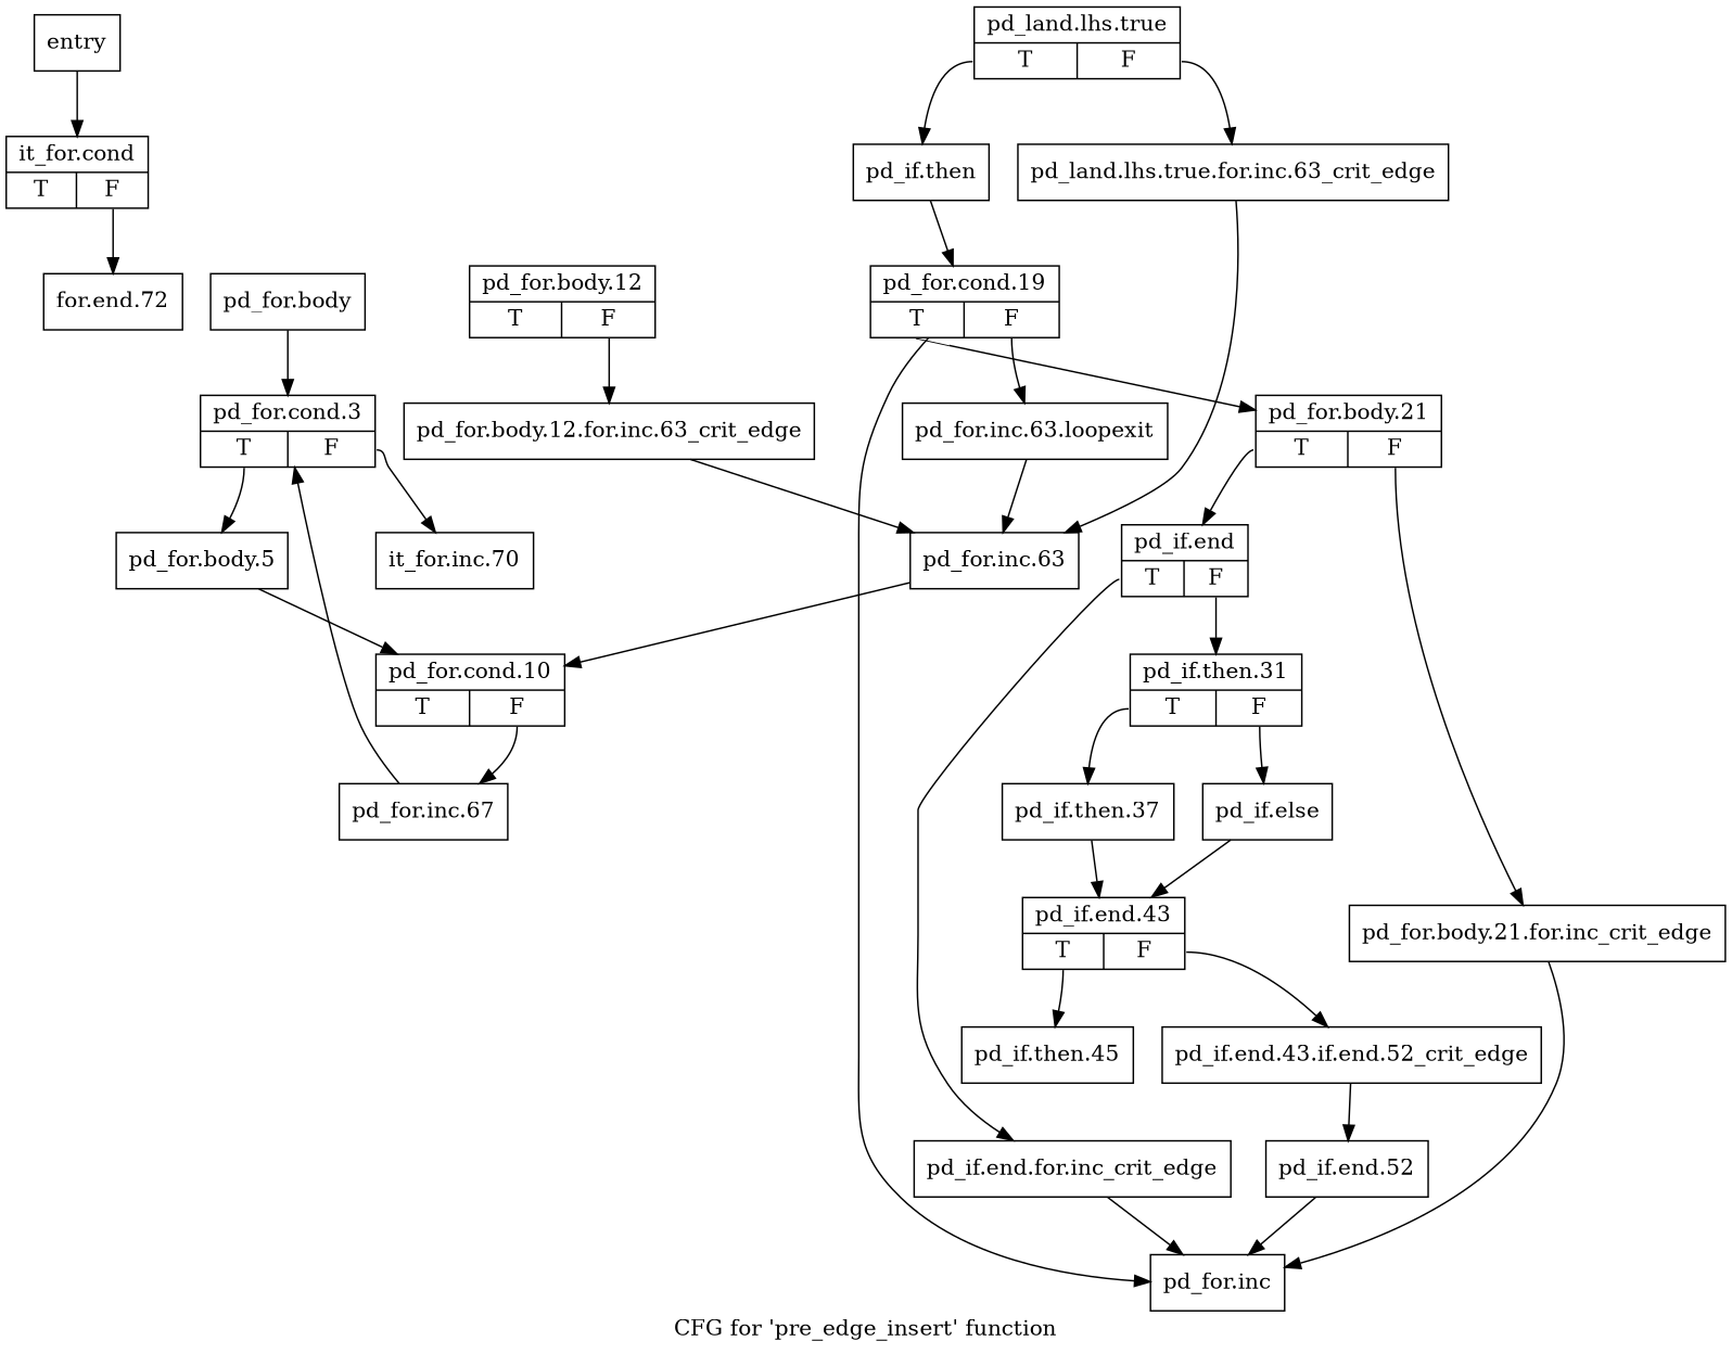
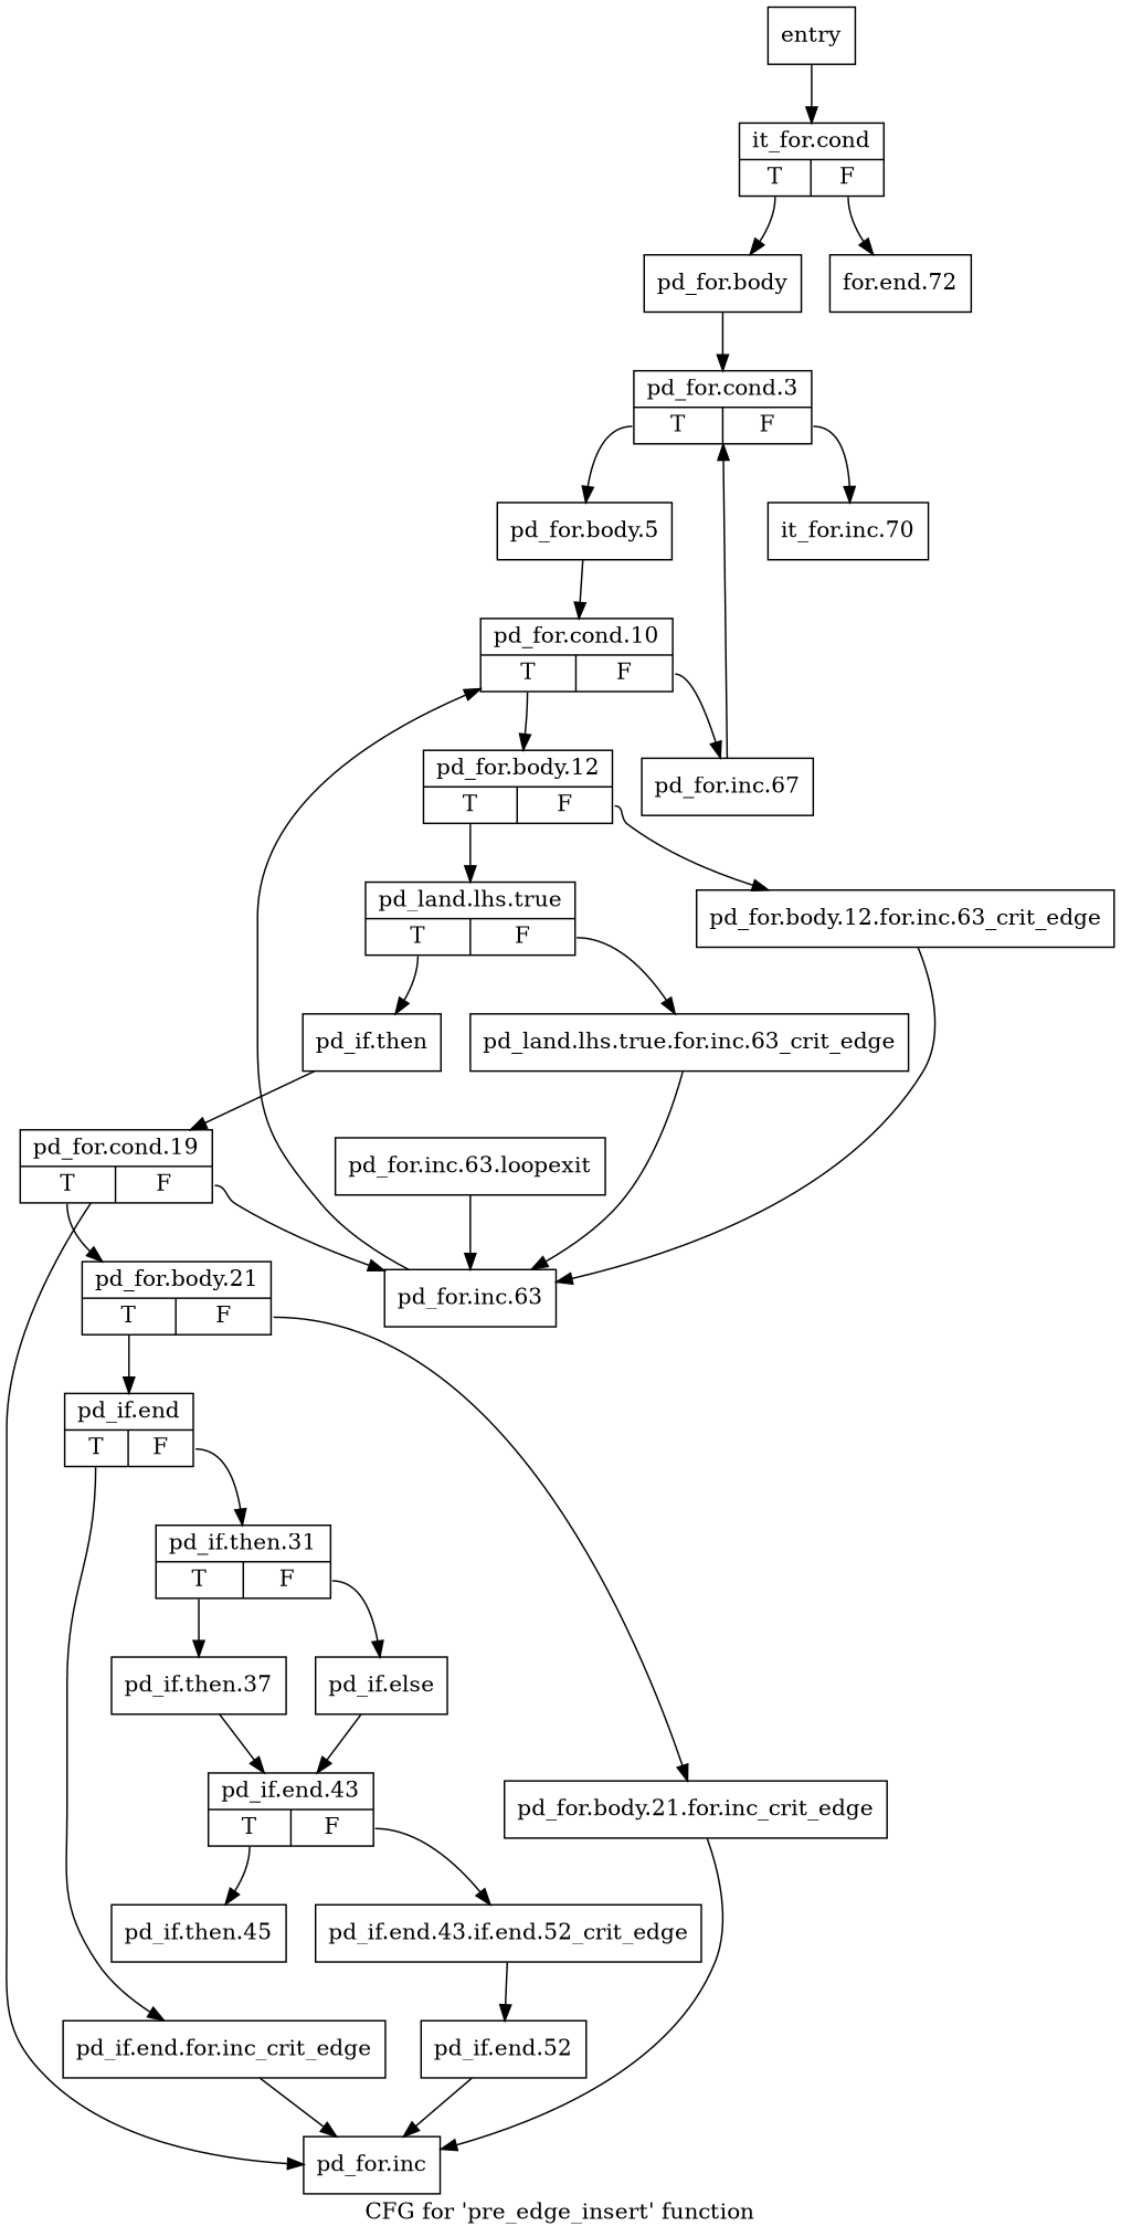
  digraph {
    label="CFG for 'pre_edge_insert' function"
    node [shape=record]
    n1 [label="{entry}"]
    n2 [label="{it_for.cond|{<s0>T|<s1>F}}"]
    n3 [label="{pd_for.body}"]
    n4 [label="{for.end.72}"]
    n5 [label="{pd_for.cond.3|{<s0>T|<s1>F}}"]
    n6 [label="{pd_for.body.5}"]
    n7 [label="{it_for.inc.70}"]
    n8 [label="{pd_for.cond.10|{<s0>T|<s1>F}}"]
    n9 [label="{pd_for.body.12|{<s0>T|<s1>F}}"]
    n10 [label="{pd_for.inc.67}"]
    n11 [label="{pd_land.lhs.true|{<s0>T|<s1>F}}"]
    n12 [label="{pd_for.body.12.for.inc.63_crit_edge}"]
    n13 [label="{pd_if.then}"]
    n14 [label="{pd_land.lhs.true.for.inc.63_crit_edge}"]
    n15 [label="{pd_for.inc.63}"]
    n16 [label="{pd_for.cond.19|{<s0>T|<s1>F}}"]
    n17 [label="{pd_for.body.21|{<s0>T|<s1>F}}"]
    n18 [label="{pd_for.inc.63.loopexit}"]
    n19 [label="{pd_for.inc}"]
    n20 [label="{pd_if.end|{<s0>T|<s1>F}}"]
    n21 [label="{pd_for.body.21.for.inc_crit_edge}"]
    n22 [label="{pd_if.end.for.inc_crit_edge}"]
    n23 [label="{pd_if.then.31|{<s0>T|<s1>F}}"]
    n24 [label="{pd_if.then.37}"]
    n25 [label="{pd_if.else}"]
    n26 [label="{pd_if.end.43|{<s0>T|<s1>F}}"]
    n27 [label="{pd_if.then.45}"]
    n28 [label="{pd_if.end.43.if.end.52_crit_edge}"]
    n29 [label="{pd_if.end.52}"]
    n1 -> n2
+   n2 -> n3 [tailport=s0]
    n2 -> n4 [tailport=s1]
    n3 -> n5
    n5 -> n6 [tailport=s0]
    n5 -> n7 [tailport=s1]
    n6 -> n8
+   n8 -> n9 [tailport=s0]
    n8 -> n10 [tailport=s1]
+   n9 -> n11 [tailport=s0]
    n9 -> n12 [tailport=s1]
    n10 -> n5
    n11 -> n13 [tailport=s0]
    n11 -> n14 [tailport=s1]
    n12 -> n15
    n13 -> n16
    n14 -> n15
    n15 -> n8
    n16 -> n17 [tailport=s0]
-   n16 -> n18 [tailport=s1]
+   n16 -> n15 [tailport=s1]
    n16 -> n19
    n17 -> n20 [tailport=s0]
    n17 -> n21 [tailport=s1]
    n18 -> n15
    n20 -> n22 [tailport=s0]
    n20 -> n23 [tailport=s1]
    n21 -> n19
    n22 -> n19
    n23 -> n24 [tailport=s0]
    n23 -> n25 [tailport=s1]
    n24 -> n26
    n25 -> n26
    n26 -> n27 [tailport=s0]
    n26 -> n28 [tailport=s1]
    n28 -> n29
    n29 -> n19
  }
